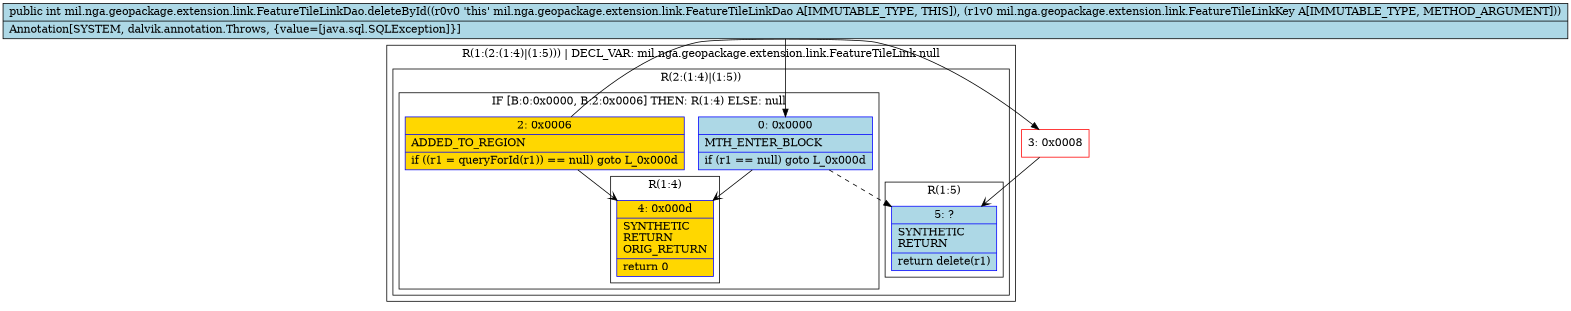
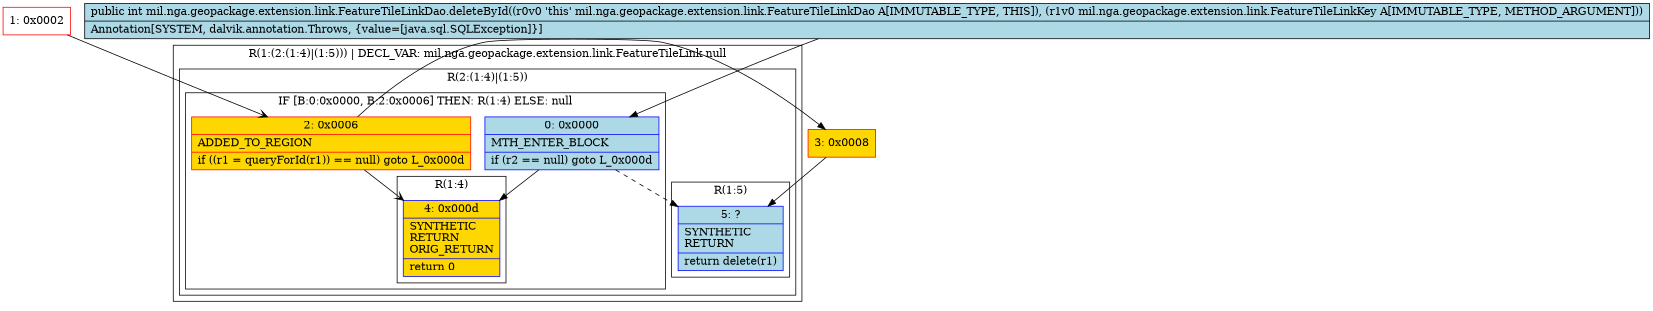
  digraph {
    node [color=blue fillcolor=lightblue shape=record style=filled]
    edge [arrowhead=normal]
    n1 [fillcolor=gold label="{4\:\ 0x000d|SYNTHETIC\lRETURN\lORIG_RETURN\l|return 0\l}"]
-   n2 [label="{0\:\ 0x0000|MTH_ENTER_BLOCK\l|if (r1 == null) goto L_0x000d\l}"]
-   n3 [fillcolor=gold label="{2\:\ 0x0006|ADDED_TO_REGION\l|if ((r1 = queryForId(r1)) == null) goto L_0x000d\l}"]
+   n2 [label="{0\:\ 0x0000|MTH_ENTER_BLOCK\l|if (r2 == null) goto L_0x000d\l}"]
+   n3 [color=red fillcolor=gold label="{2\:\ 0x0006|ADDED_TO_REGION\l|if ((r1 = queryForId(r1)) == null) goto L_0x000d\l}"]
    n4 [label="{5\:\ ?|SYNTHETIC\lRETURN\l|return delete(r1)\l}"]
-   n5 [color=red fillcolor=white label="{3\:\ 0x0008}"]
+   n5 [color=red fillcolor=gold label="{3\:\ 0x0008}"]
+   n6 [color=red fillcolor=white label="{1\:\ 0x0002}"]
    n7 [label="{public int mil.nga.geopackage.extension.link.FeatureTileLinkDao.deleteById((r0v0 'this' mil.nga.geopackage.extension.link.FeatureTileLinkDao A[IMMUTABLE_TYPE, THIS]), (r1v0 mil.nga.geopackage.extension.link.FeatureTileLinkKey A[IMMUTABLE_TYPE, METHOD_ARGUMENT]))  | Annotation[SYSTEM, dalvik.annotation.Throws, \{value=[java.sql.SQLException]\}]\l}" color=""]
    subgraph cluster_1 {
      label="R(1:(2:(1:4)|(1:5))) | DECL_VAR: mil.nga.geopackage.extension.link.FeatureTileLink null\l"
      subgraph cluster_2 {
        label="R(2:(1:4)|(1:5))"
        subgraph cluster_3 {
          label="IF [B:0:0x0000, B:2:0x0006] THEN: R(1:4) ELSE: null"
          n2
          n3
          subgraph cluster_4 {
            label="R(1:4)"
            n1
          }
        }
        subgraph cluster_5 {
          label="R(1:5)"
          n4
        }
      }
    }
-   n2 -> n1 [arrowhead=vee]
+   n2 -> n1
    n2 -> n4 [style=dashed]
    n3 -> n1 [arrowhead=vee]
    n3 -> n5 [style=solid]
-   n5 -> n4 [arrowhead=vee]
+   n5 -> n4
+   n6 -> n3 [arrowhead=vee]
    n7 -> n2
  }
